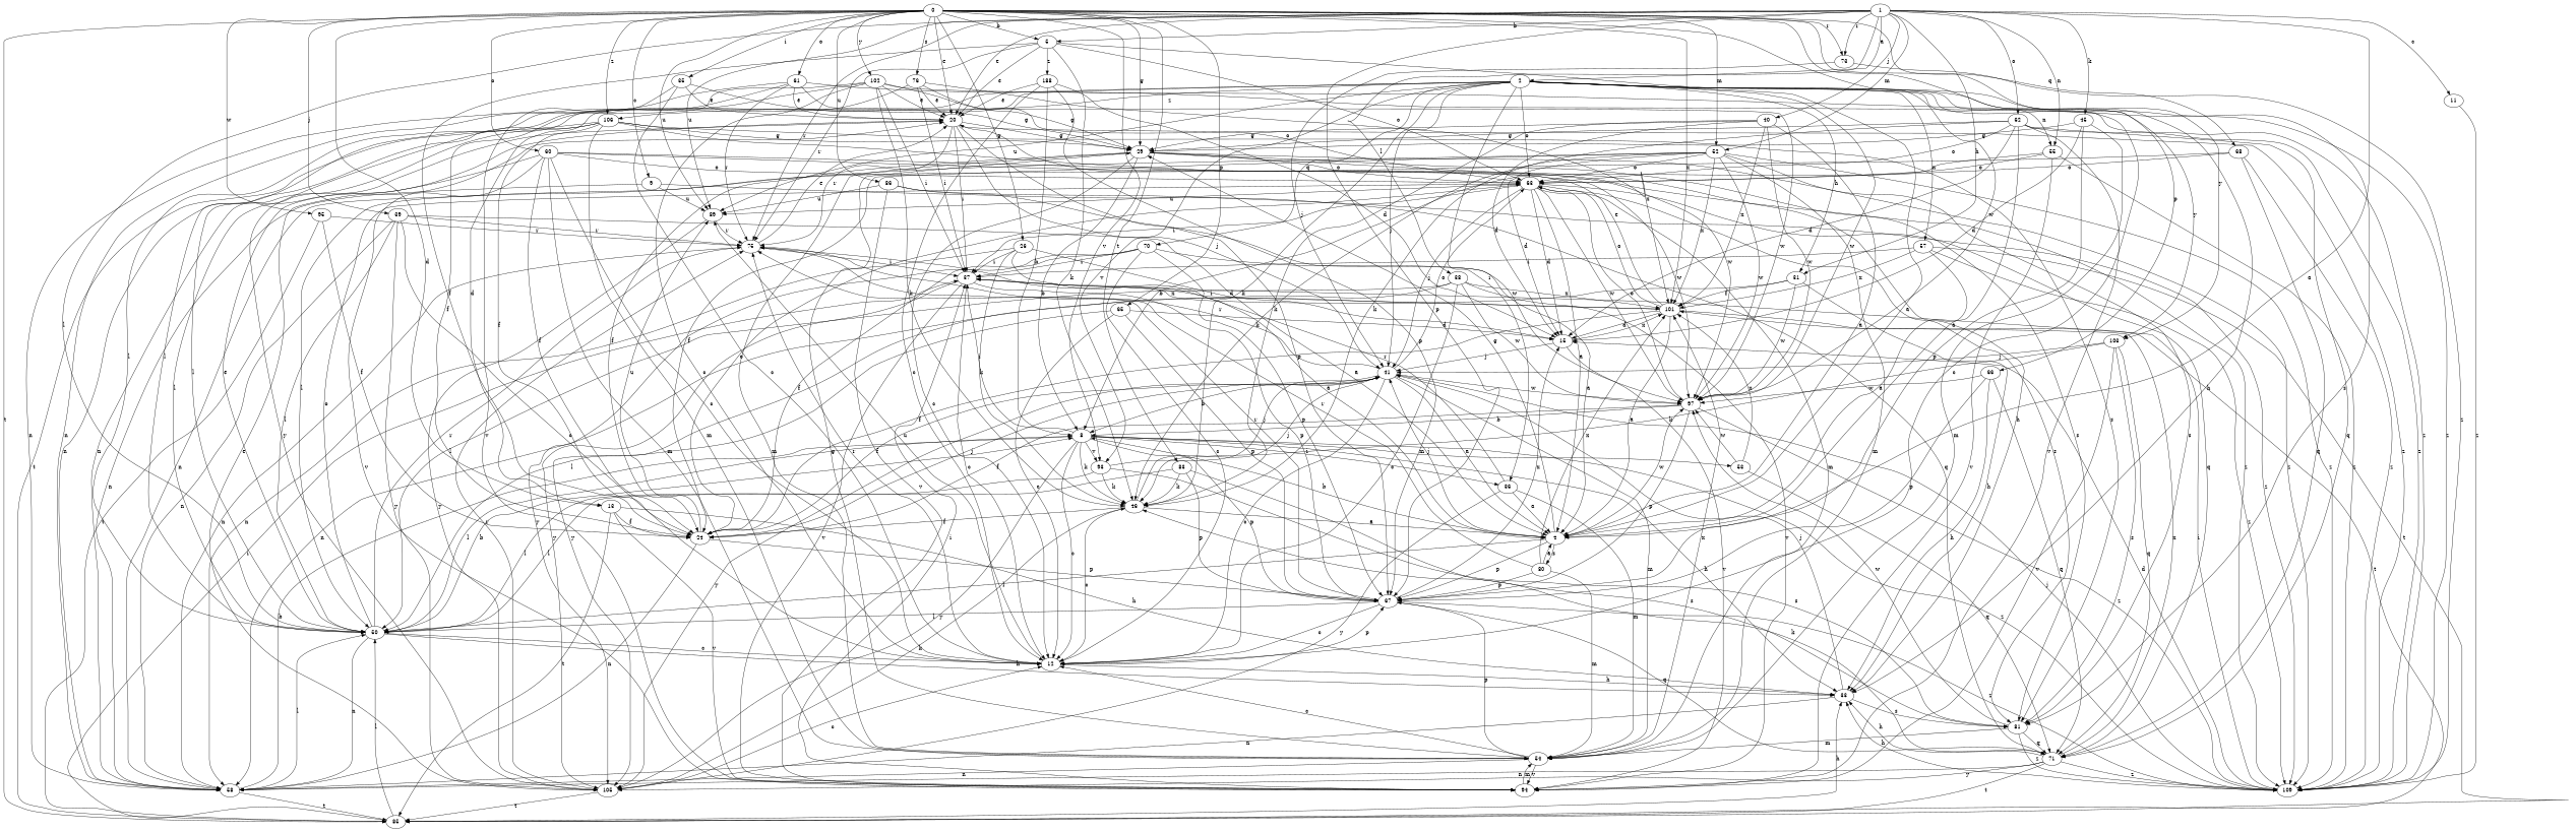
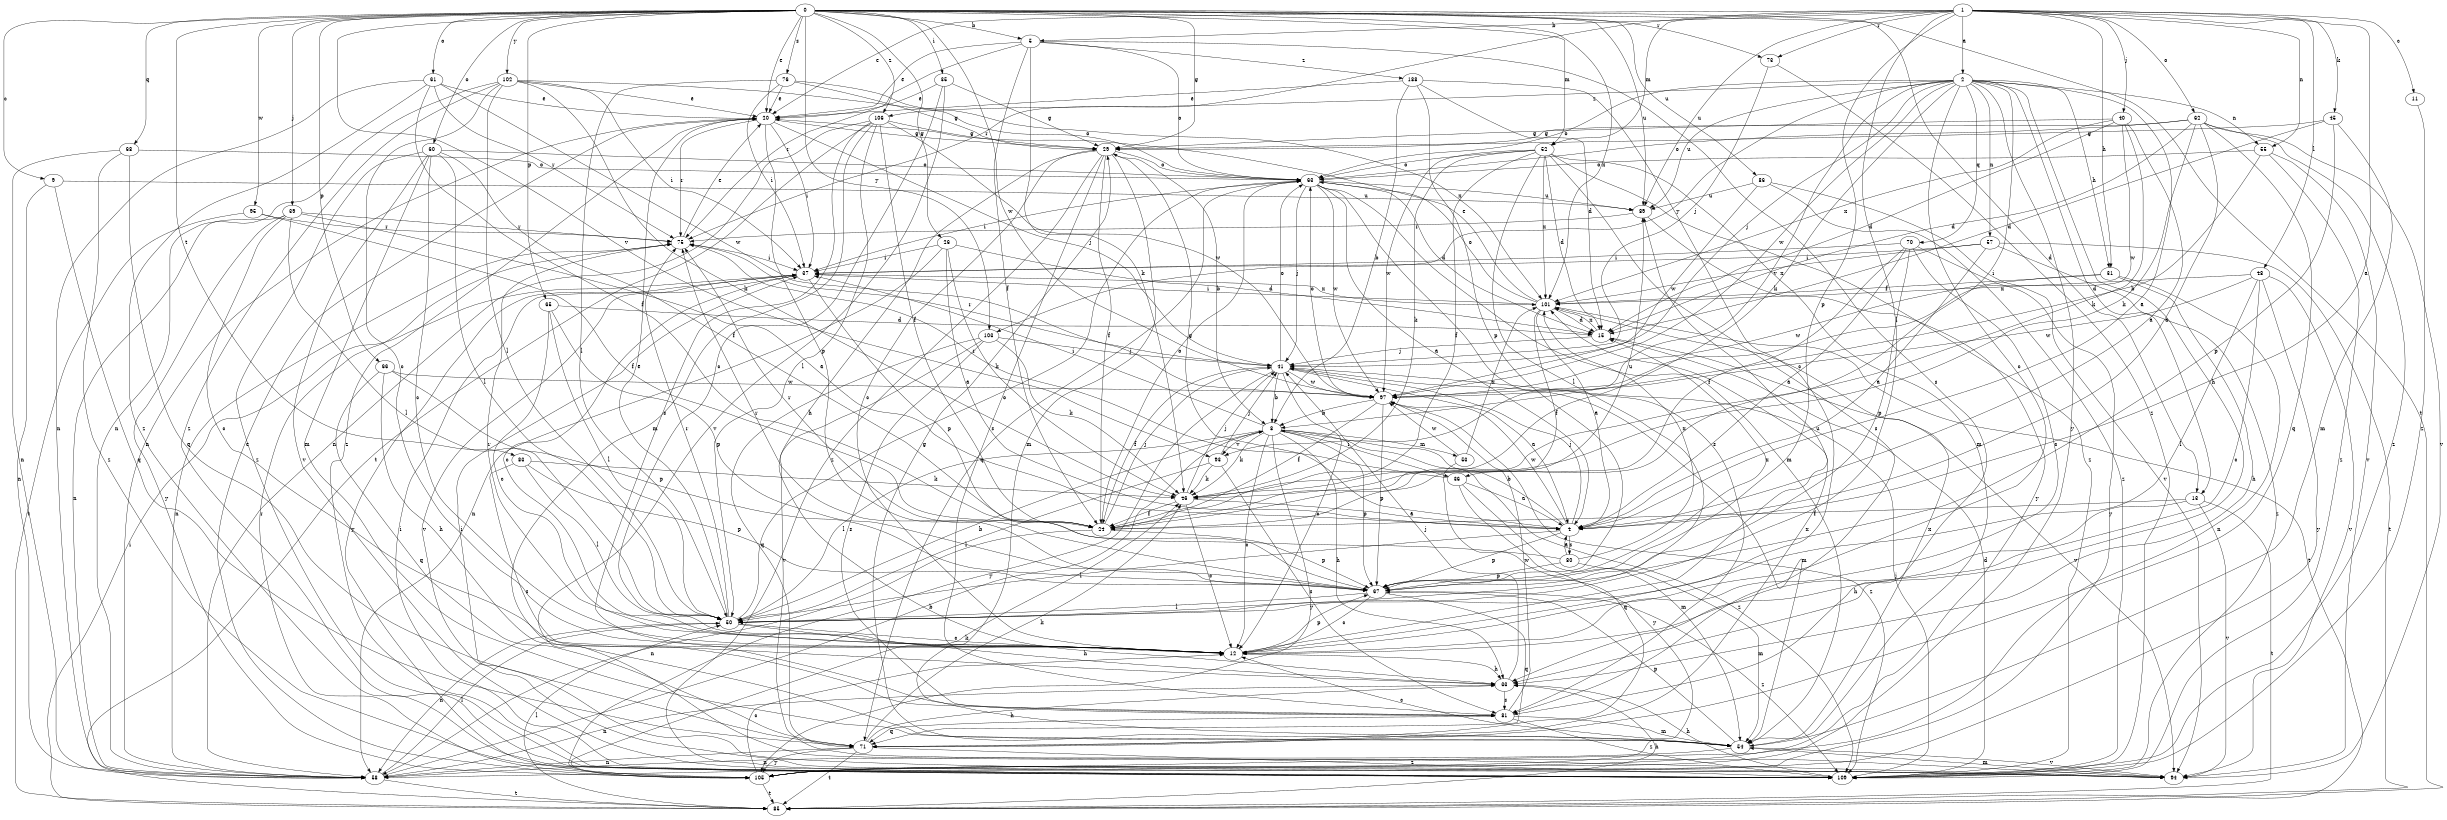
  strict digraph {
    0
    5
    9
    13
    20
    26
    29
    35
    39
    52
    60
    61
    65
    66
    68
    73
    76
    83
    85
    86
    89
    93
    95
    97
    101
    102
    103
    106
    75
    46
    63
    24
    81
    n34 [label=188]
    58
    71
    33
    94
    67
    41
    37
    109
    4
    15
    12
    8
    54
    50
    105
    1
    2
    11
    31
    40
    45
-   48 [label=38]
+   48
    55
    62
    36
    57
    70
    80
    53
    0 -> 5 [label=b]
    0 -> 9 [label=c]
    0 -> 13 [label=d]
    0 -> 20 [label=e]
    0 -> 26 [label=g]
    0 -> 29 [label=g]
    0 -> 35 [label=i]
    0 -> 39 [label=j]
    0 -> 52 [label=m]
    0 -> 60 [label=o]
    0 -> 61 [label=o]
    0 -> 65 [label=p]
    0 -> 66 [label=p]
    0 -> 68 [label=q]
    0 -> 73 [label=r]
    0 -> 76 [label=s]
    0 -> 83 [label=t]
    0 -> 85 [label=t]
    0 -> 86 [label=u]
    0 -> 89 [label=u]
    0 -> 93 [label=v]
    0 -> 95 [label=w]
    0 -> 97 [label=w]
    0 -> 101 [label=x]
    0 -> 102 [label=y]
    0 -> 103 [label=y]
    0 -> 106 [label=z]
    5 -> 20 [label=e]
    5 -> 75 [label=r]
    5 -> 46 [label=k]
    5 -> 63 [label=o]
    5 -> 24 [label=f]
    5 -> 81 [label=s]
    5 -> n34 [label=z]
    9 -> 89 [label=u]
    9 -> 58 [label=n]
    9 -> 71 [label=q]
    13 -> 85 [label=t]
    13 -> 24 [label=f]
    13 -> 33 [label=h]
    13 -> 94 [label=v]
    20 -> 29 [label=g]
    20 -> 75 [label=r]
    20 -> 58 [label=n]
    20 -> 67 [label=p]
    20 -> 41 [label=j]
    20 -> 37 [label=i]
    20 -> 109 [label=z]
    26 -> 46 [label=k]
    26 -> 58 [label=n]
    26 -> 37 [label=i]
    26 -> 4 [label=a]
    26 -> 15 [label=d]
    29 -> 63 [label=o]
    29 -> 24 [label=f]
    29 -> 81 [label=s]
    29 -> 33 [label=h]
    29 -> 109 [label=z]
    29 -> 12 [label=c]
    29 -> 8 [label=b]
    29 -> 54 [label=m]
    35 -> 20 [label=e]
    35 -> 29 [label=g]
    35 -> 94 [label=v]
    35 -> 12 [label=c]
    39 -> 75 [label=r]
    39 -> 58 [label=n]
    39 -> 4 [label=a]
    39 -> 12 [label=c]
    39 -> 50 [label=l]
    39 -> 105 [label=y]
    52 -> 97 [label=w]
    52 -> 101 [label=x]
    52 -> 46 [label=k]
    52 -> 63 [label=o]
    52 -> 24 [label=f]
    52 -> 81 [label=s]
    52 -> 109 [label=z]
    52 -> 15 [label=d]
    52 -> 54 [label=m]
    52 -> 50 [label=l]
-   60 -> 97 [label=w]
    60 -> 63 [label=o]
    60 -> 24 [label=f]
    60 -> 94 [label=v]
    60 -> 109 [label=z]
    60 -> 12 [label=c]
    60 -> 54 [label=m]
    60 -> 50 [label=l]
    61 -> 20 [label=e]
    61 -> 97 [label=w]
    61 -> 75 [label=r]
    61 -> 24 [label=f]
    61 -> 58 [label=n]
    61 -> 109 [label=z]
    65 -> 67 [label=p]
    65 -> 15 [label=d]
    65 -> 12 [label=c]
    65 -> 50 [label=l]
    66 -> 97 [label=w]
    66 -> 71 [label=q]
    66 -> 33 [label=h]
    66 -> 67 [label=p]
    68 -> 63 [label=o]
    68 -> 58 [label=n]
    68 -> 71 [label=q]
    68 -> 109 [label=z]
    73 -> 41 [label=j]
    73 -> 109 [label=z]
    76 -> 20 [label=e]
    76 -> 29 [label=g]
    76 -> 101 [label=x]
    76 -> 37 [label=i]
    76 -> 50 [label=l]
    83 -> 46 [label=k]
    83 -> 81 [label=s]
    83 -> 67 [label=p]
    83 -> 50 [label=l]
    85 -> 33 [label=h]
    85 -> 37 [label=i]
    85 -> 50 [label=l]
    86 -> 89 [label=u]
    86 -> 97 [label=w]
    86 -> 94 [label=v]
    86 -> 109 [label=z]
    89 -> 75 [label=r]
    89 -> 105 [label=y]
    93 -> 46 [label=k]
    93 -> 81 [label=s]
    93 -> 41 [label=j]
    93 -> 50 [label=l]
    95 -> 85 [label=t]
    95 -> 75 [label=r]
    95 -> 24 [label=f]
    97 -> 63 [label=o]
    97 -> 24 [label=f]
    97 -> 67 [label=p]
    97 -> 109 [label=z]
    97 -> 8 [label=b]
    101 -> 20 [label=e]
    101 -> 85 [label=t]
    101 -> 63 [label=o]
    101 -> 24 [label=f]
    101 -> 37 [label=i]
    101 -> 4 [label=a]
    101 -> 15 [label=d]
    102 -> 20 [label=e]
    102 -> 46 [label=k]
    102 -> 63 [label=o]
    102 -> 58 [label=n]
    102 -> 37 [label=i]
    102 -> 109 [label=z]
    102 -> 12 [label=c]
    102 -> 50 [label=l]
    103 -> 46 [label=k]
    103 -> 81 [label=s]
    103 -> 71 [label=q]
    103 -> 94 [label=v]
    103 -> 41 [label=j]
    106 -> 29 [label=g]
    106 -> 85 [label=t]
    106 -> 97 [label=w]
    106 -> 24 [label=f]
    106 -> 81 [label=s]
    106 -> 58 [label=n]
    106 -> 54 [label=m]
    106 -> 50 [label=l]
    75 -> 20 [label=e]
    75 -> 58 [label=n]
    75 -> 37 [label=i]
    46 -> 24 [label=f]
    46 -> 41 [label=j]
    46 -> 4 [label=a]
    46 -> 12 [label=c]
    63 -> 89 [label=u]
    63 -> 97 [label=w]
    63 -> 81 [label=s]
    63 -> 71 [label=q]
    63 -> 41 [label=j]
    63 -> 37 [label=i]
    63 -> 4 [label=a]
    63 -> 15 [label=d]
    63 -> 54 [label=m]
    24 -> 89 [label=u]
    24 -> 63 [label=o]
    24 -> 58 [label=n]
    24 -> 67 [label=p]
    24 -> 41 [label=j]
    81 -> 97 [label=w]
    81 -> 71 [label=q]
    81 -> 109 [label=z]
    81 -> 54 [label=m]
    n34 -> 20 [label=e]
    n34 -> 67 [label=p]
    n34 -> 15 [label=d]
    n34 -> 12 [label=c]
    n34 -> 8 [label=b]
    58 -> 85 [label=t]
    58 -> 8 [label=b]
    58 -> 50 [label=l]
    71 -> 85 [label=t]
    71 -> 101 [label=x]
    71 -> 46 [label=k]
    71 -> 58 [label=n]
    71 -> 33 [label=h]
    71 -> 109 [label=z]
    71 -> 105 [label=y]
    33 -> 81 [label=s]
    33 -> 58 [label=n]
    33 -> 41 [label=j]
    94 -> 37 [label=i]
    94 -> 54 [label=m]
    67 -> 75 [label=r]
    67 -> 71 [label=q]
    67 -> 109 [label=z]
    67 -> 15 [label=x]
    67 -> 12 [label=c]
    67 -> 50 [label=l]
    41 -> 97 [label=w]
    41 -> 75 [label=r]
    41 -> 63 [label=o]
    41 -> 24 [label=f]
    41 -> 4 [label=a]
    41 -> 12 [label=c]
    41 -> 8 [label=b]
    41 -> 54 [label=m]
    41 -> 105 [label=y]
    37 -> 101 [label=x]
    37 -> 94 [label=v]
    37 -> 67 [label=p]
    37 -> 12 [label=c]
    37 -> 105 [label=y]
    109 -> 33 [label=h]
    109 -> 41 [label=j]
    109 -> 37 [label=i]
    109 -> 15 [label=d]
    4 -> 29 [label=g]
    4 -> 97 [label=w]
    4 -> 67 [label=p]
    4 -> 41 [label=j]
    4 -> 8 [label=b]
    4 -> 50 [label=l]
    4 -> 80 [label=s]
    15 -> 101 [label=x]
    15 -> 94 [label=v]
    15 -> 41 [label=j]
    12 -> 89 [label=u]
    12 -> 75 [label=r]
    12 -> 33 [label=h]
    12 -> 67 [label=p]
    8 -> 93 [label=v]
    8 -> 46 [label=k]
    8 -> 33 [label=h]
    8 -> 67 [label=p]
    8 -> 37 [label=i]
    8 -> 109 [label=z]
    8 -> 12 [label=c]
    8 -> 50 [label=l]
    8 -> 105 [label=y]
    8 -> 36 [label=i]
    8 -> 53 [label=m]
    54 -> 29 [label=g]
    54 -> 101 [label=x]
    54 -> 58 [label=n]
    54 -> 94 [label=v]
    54 -> 67 [label=p]
    54 -> 12 [label=c]
    50 -> 20 [label=e]
    50 -> 75 [label=r]
    50 -> 63 [label=o]
    50 -> 58 [label=n]
    50 -> 33 [label=h]
    50 -> 12 [label=c]
    50 -> 8 [label=b]
    105 -> 20 [label=e]
    105 -> 85 [label=t]
    105 -> 75 [label=r]
    105 -> 46 [label=k]
    105 -> 12 [label=c]
    1 -> 5 [label=b]
    1 -> 20 [label=e]
    1 -> 52 [label=m]
    1 -> 73 [label=r]
    1 -> 89 [label=u]
    1 -> 75 [label=r]
    1 -> 67 [label=p]
    1 -> 4 [label=a]
    1 -> 50 [label=l]
    1 -> 2 [label=a]
    1 -> 11 [label=c]
    1 -> 31 [label=h]
    1 -> 40 [label=j]
    1 -> 45 [label=k]
    1 -> 48 [label=l]
    1 -> 55 [label=n]
    1 -> 62 [label=o]
    2 -> 13 [label=d]
    2 -> 89 [label=u]
    2 -> 93 [label=v]
    2 -> 97 [label=w]
    2 -> 103 [label=y]
    2 -> 106 [label=z]
    2 -> 46 [label=k]
    2 -> 63 [label=o]
    2 -> 33 [label=h]
    2 -> 41 [label=j]
    2 -> 4 [label=a]
    2 -> 12 [label=c]
    2 -> 105 [label=y]
    2 -> 31 [label=h]
    2 -> 55 [label=n]
    2 -> 36 [label=i]
    2 -> 57 [label=n]
    2 -> 70 [label=q]
    11 -> 109 [label=z]
    31 -> 97 [label=w]
    31 -> 101 [label=f]
    31 -> 58 [label=n]
    31 -> 33 [label=h]
    40 -> 29 [label=g]
    40 -> 97 [label=w]
    40 -> 101 [label=x]
    40 -> 46 [label=k]
    40 -> 4 [label=a]
    40 -> 15 [label=d]
    45 -> 29 [label=g]
    45 -> 67 [label=p]
    45 -> 15 [label=d]
    45 -> 54 [label=m]
    48 -> 97 [label=w]
    48 -> 101 [label=x]
    48 -> 94 [label=v]
    48 -> 12 [label=c]
    48 -> 50 [label=l]
    48 -> 105 [label=y]
    55 -> 63 [label=o]
    55 -> 94 [label=v]
    55 -> 109 [label=z]
    55 -> 8 [label=b]
    62 -> 29 [label=g]
    62 -> 46 [label=k]
    62 -> 63 [label=o]
    62 -> 71 [label=q]
    62 -> 94 [label=v]
    62 -> 109 [label=z]
    62 -> 4 [label=a]
    62 -> 15 [label=d]
    36 -> 75 [label=r]
    36 -> 4 [label=a]
    36 -> 54 [label=m]
    36 -> 105 [label=y]
    57 -> 85 [label=t]
    57 -> 101 [label=x]
    57 -> 37 [label=i]
    57 -> 109 [label=z]
    57 -> 4 [label=a]
    70 -> 24 [label=f]
    70 -> 67 [label=p]
    70 -> 37 [label=i]
    70 -> 4 [label=a]
    70 -> 12 [label=c]
    70 -> 105 [label=y]
    80 -> 101 [label=x]
    80 -> 75 [label=r]
    80 -> 67 [label=p]
    80 -> 4 [label=a]
    80 -> 54 [label=m]
    53 -> 97 [label=w]
    53 -> 101 [label=x]
    53 -> 71 [label=q]
  }
